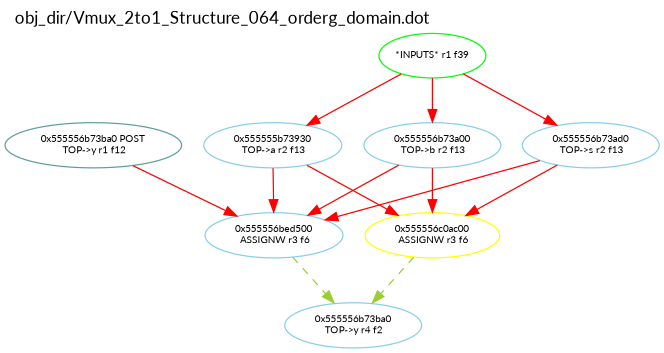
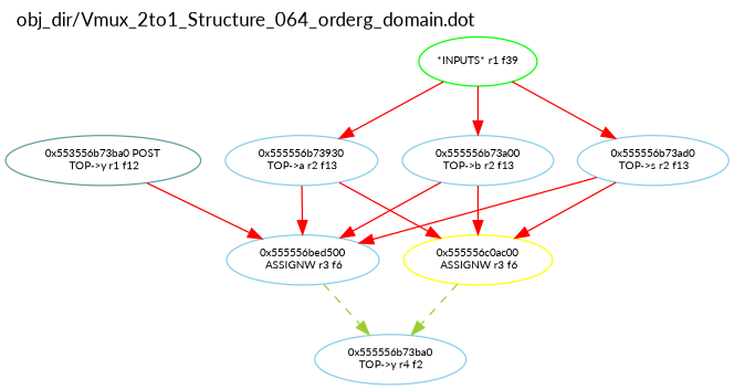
  digraph {
    fontname=Lato
    label="obj_dir/Vmux_2to1_Structure_064_orderg_domain.dot"
    labeljust=l
    labelloc=t
    rankdir=TB
    node [color=skyblue fontname=Lato fontsize=8]
    edge [color=red fontname=Lato fontsize=8 weight=8]
-   n1 [color=CadetBlue label="0x555556b73ba0 POST\n TOP->y r1 f12"]
+   n1 [color=CadetBlue label="0x553556b73ba0 POST\n TOP->y r1 f12"]
    n2 [label="0x555556bed500\n ASSIGNW r3 f6"]
    n3 [label="0x555556b73ba0\n TOP->y r4 f2"]
    n4 [color=yellow label="0x555556c0ac00\n ASSIGNW r3 f6"]
    n5 [color=green label="*INPUTS* r1 f39"]
-   n6 [label="0x555555b73930\n TOP->a r2 f13"]
+   n6 [label="0x555556b73930\n TOP->a r2 f13"]
    n7 [label="0x555556b73a00\n TOP->b r2 f13"]
    n8 [label="0x555556b73ad0\n TOP->s r2 f13"]
    n1 -> n2 [weight=2]
    n2 -> n3 [color=yellowGreen style=dashed weight=1]
    n4 -> n3 [color=yellowGreen style=dashed weight=1]
    n5 -> n6 [weight=1]
    n5 -> n7 [weight=1]
    n5 -> n8 [weight=1]
    n6 -> n2
    n6 -> n4
    n7 -> n2
    n7 -> n4
    n8 -> n2
    n8 -> n4
  }
